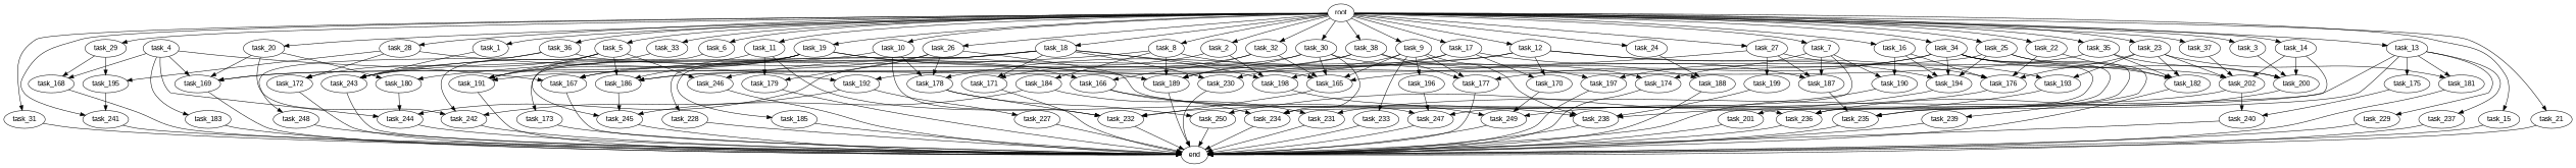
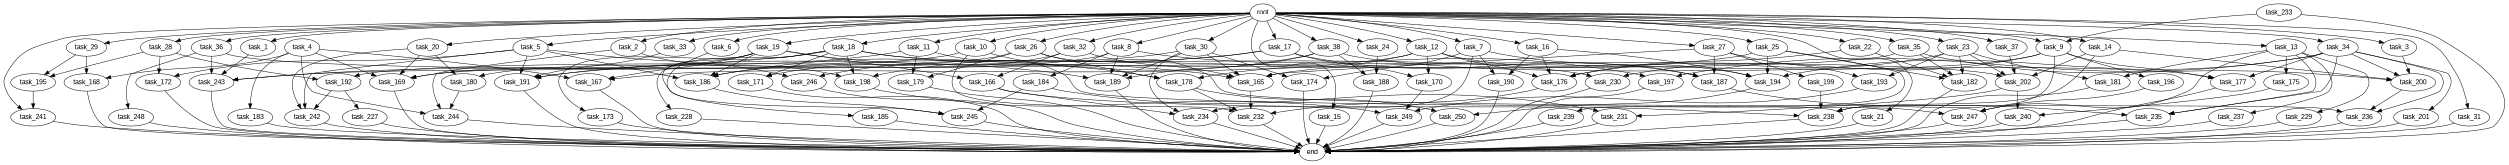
  digraph {
    fontname="Liberation Sans"
    node [fontname="Liberation Sans"]
    edge [fontname="Liberation Sans"]
    root
    task_1
    task_2
    task_3
    task_5
    task_6
    task_7
    task_8
    task_9
    task_10
    task_11
    task_12
    task_13
    task_14
    task_15
    task_16
    task_17
    task_18
    task_19
    task_20
    task_21
    task_22
    task_23
    task_24
    task_25
    task_26
    task_27
    task_28
    task_29
    task_30
    task_31
    task_32
    task_33
    task_34
    task_35
    task_36
    task_37
    task_38
    task_241
    task_243
    task_198
    task_244
    task_200
    task_4
    task_167
    task_168
    task_169
    task_183
    task_172
    task_186
    task_191
    task_242
    task_246
    task_245
    task_174
    task_187
    task_190
    task_234
    task_180
    task_184
    task_189
    task_197
    task_165
    task_177
    task_196
    task_230
    task_233
    task_238
    task_178
    task_232
    task_179
    task_247
    task_170
    task_176
    task_194
    task_175
    task_181
    task_229
    task_235
    task_237
    task_202
    end
    task_171
    task_185
    task_228
    task_166
    task_173
    task_182
    task_193
    task_188
    task_239
    task_236
    task_199
    task_192
    task_195
    task_201
    task_248
    task_249
    task_231
    task_250
    task_240
    task_227
    root -> task_1
    root -> task_2
    root -> task_3
    root -> task_5
    root -> task_6
    root -> task_7
    root -> task_8
    root -> task_9
    root -> task_10
    root -> task_11
    root -> task_12
    root -> task_13
    root -> task_14
    root -> task_15
    root -> task_16
    root -> task_17
    root -> task_18
    root -> task_19
    root -> task_20
    root -> task_21
    root -> task_22
    root -> task_23
    root -> task_24
    root -> task_25
    root -> task_26
    root -> task_27
    root -> task_28
    root -> task_29
    root -> task_30
    root -> task_31
    root -> task_32
    root -> task_33
    root -> task_34
    root -> task_35
    root -> task_36
    root -> task_37
    root -> task_38
    root -> task_241
    task_1 -> task_243
    task_2 -> task_198
    task_2 -> task_244
    task_3 -> task_200
    task_5 -> task_172
    task_5 -> task_186
    task_5 -> task_191
    task_5 -> task_242
    task_5 -> task_246
    task_6 -> task_245
    task_7 -> task_174
    task_7 -> task_187
    task_7 -> task_190
    task_7 -> task_234
    task_8 -> task_180
    task_8 -> task_184
    task_8 -> task_189
    task_8 -> task_197
    task_9 -> task_165
    task_9 -> task_177
    task_9 -> task_196
    task_9 -> task_230
-   task_9 -> task_233
+   task_233 -> task_9
    task_9 -> task_238
    task_10 -> task_243
    task_10 -> task_178
    task_10 -> task_232
    task_11 -> task_191
    task_11 -> task_179
    task_11 -> task_247
    task_12 -> task_167
    task_12 -> task_178
    task_12 -> task_170
    task_12 -> task_176
    task_12 -> task_194
    task_13 -> task_247
    task_13 -> task_175
    task_13 -> task_181
    task_13 -> task_229
    task_13 -> task_235
    task_13 -> task_237
    task_14 -> task_200
    task_14 -> task_238
    task_14 -> task_202
    task_15 -> end
    task_16 -> task_190
    task_16 -> task_176
    task_16 -> task_194
    task_17 -> task_198
    task_17 -> task_191
    task_17 -> task_187
    task_17 -> task_170
    task_18 -> task_243
    task_18 -> task_198
    task_18 -> task_165
    task_18 -> task_230
    task_18 -> task_171
    task_18 -> task_185
    task_18 -> task_228
    task_19 -> task_167
    task_19 -> task_169
    task_19 -> task_186
    task_19 -> task_189
    task_19 -> task_166
    task_19 -> task_173
    task_20 -> task_169
    task_20 -> task_242
    task_20 -> task_180
    task_21 -> end
    task_22 -> task_176
    task_22 -> task_182
    task_23 -> task_176
    task_23 -> task_181
    task_23 -> task_202
    task_23 -> task_182
    task_23 -> task_193
    task_24 -> task_188
    task_25 -> task_186
    task_25 -> task_194
    task_25 -> task_182
    task_25 -> task_239
    task_26 -> task_169
    task_26 -> task_178
    task_26 -> task_179
    task_26 -> task_236
    task_27 -> task_187
    task_27 -> task_165
    task_27 -> task_193
    task_27 -> task_199
    task_28 -> task_172
    task_28 -> task_192
    task_28 -> task_195
    task_29 -> task_168
    task_29 -> task_195
    task_30 -> task_186
    task_30 -> task_174
    task_30 -> task_234
    task_30 -> task_189
    task_30 -> task_165
    task_31 -> end
    task_32 -> task_165
    task_32 -> task_171
    task_32 -> task_166
    task_33 -> task_191
    task_34 -> task_200
    task_34 -> task_197
    task_34 -> task_177
    task_34 -> task_194
    task_34 -> task_235
    task_34 -> task_236
    task_34 -> task_201
    task_35 -> task_200
    task_35 -> task_182
    task_35 -> task_192
    task_36 -> task_243
    task_36 -> task_202
    task_36 -> task_248
    task_37 -> task_202
    task_38 -> task_246
    task_38 -> task_189
    task_38 -> task_177
    task_38 -> task_188
    task_241 -> end
    task_243 -> end
    task_198 -> task_249
    task_244 -> end
    task_200 -> task_236
    task_4 -> task_244
    task_4 -> task_167
    task_4 -> task_168
    task_4 -> task_169
    task_4 -> task_183
    task_167 -> end
    task_168 -> end
    task_169 -> end
    task_183 -> end
    task_172 -> end
    task_186 -> task_245
    task_191 -> end
    task_242 -> end
    task_246 -> end
    task_245 -> end
    task_174 -> end
    task_187 -> task_235
    task_190 -> end
    task_234 -> end
    task_180 -> task_244
    task_184 -> task_245
    task_184 -> task_231
    task_189 -> end
    task_197 -> end
    task_165 -> task_232
    task_177 -> end
    task_196 -> task_247
    task_230 -> end
    task_233 -> end
    task_238 -> end
    task_178 -> task_232
    task_178 -> task_250
    task_232 -> end
    task_179 -> end
    task_247 -> end
    task_170 -> task_249
    task_176 -> task_232
    task_194 -> task_250
    task_175 -> task_240
    task_181 -> end
    task_229 -> end
    task_235 -> end
    task_237 -> end
    task_202 -> task_231
    task_202 -> task_240
    task_171 -> end
    task_185 -> end
    task_228 -> end
    task_166 -> task_234
    task_166 -> task_238
    task_173 -> end
    task_182 -> end
    task_193 -> task_249
    task_188 -> end
    task_239 -> end
    task_236 -> end
    task_199 -> task_238
    task_192 -> task_242
    task_192 -> task_227
    task_195 -> task_241
    task_201 -> end
    task_248 -> end
    task_249 -> end
    task_231 -> end
    task_250 -> end
    task_240 -> end
    task_227 -> end
  }
